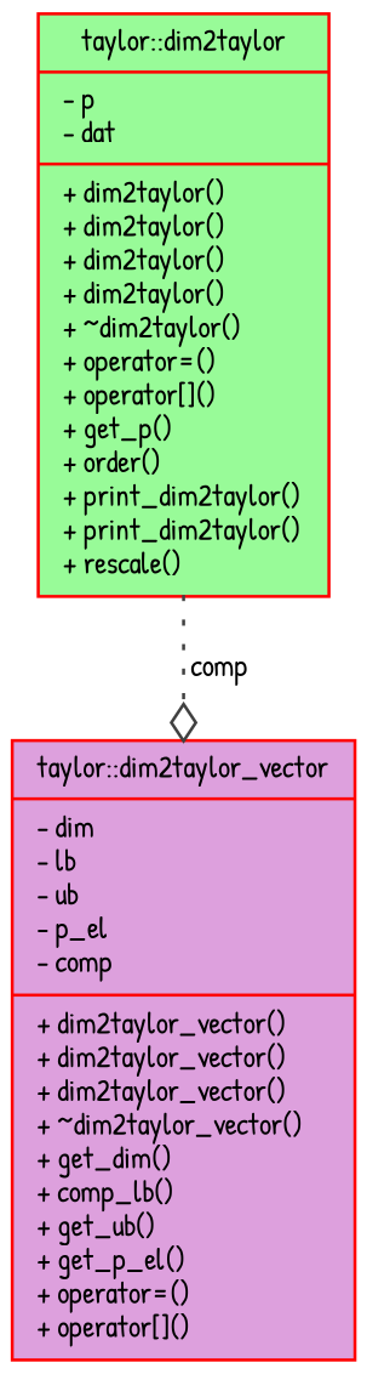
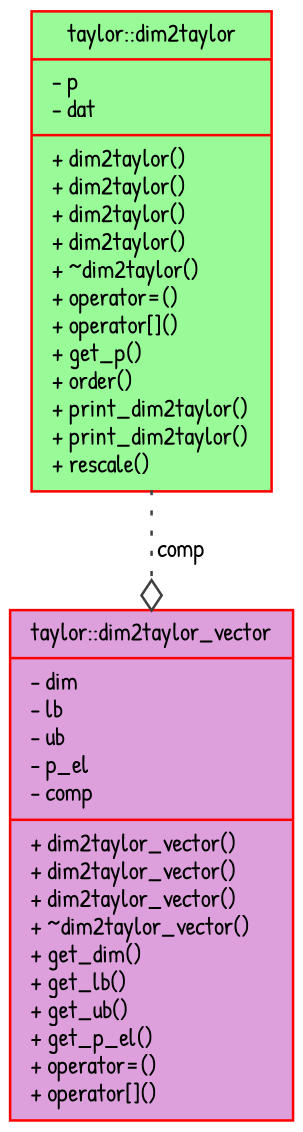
  digraph {
    fontname="Patrick Hand"
    node [color=red fontname="Patrick Hand" fontsize=10 shape=record style=filled]
-   n1 [fillcolor=plum fontcolor=black height=0.2 label="{taylor::dim2taylor_vector\n|- dim\l- lb\l- ub\l- p_el\l- comp\l|+ dim2taylor_vector()\l+ dim2taylor_vector()\l+ dim2taylor_vector()\l+ ~dim2taylor_vector()\l+ get_dim()\l+ comp_lb()\l+ get_ub()\l+ get_p_el()\l+ operator=()\l+ operator[]()\l}" width=0.4]
+   n1 [fillcolor=plum fontcolor=black height=0.2 label="{taylor::dim2taylor_vector\n|- dim\l- lb\l- ub\l- p_el\l- comp\l|+ dim2taylor_vector()\l+ dim2taylor_vector()\l+ dim2taylor_vector()\l+ ~dim2taylor_vector()\l+ get_dim()\l+ get_lb()\l+ get_ub()\l+ get_p_el()\l+ operator=()\l+ operator[]()\l}" width=0.4]
    n2 [fillcolor=palegreen height=0.2 label="{taylor::dim2taylor\n|- p\l- dat\l|+ dim2taylor()\l+ dim2taylor()\l+ dim2taylor()\l+ dim2taylor()\l+ ~dim2taylor()\l+ operator=()\l+ operator[]()\l+ get_p()\l+ order()\l+ print_dim2taylor()\l+ print_dim2taylor()\l+ rescale()\l}" width=0.4]
    n2 -> n1 [arrowhead=odiamond color=grey25 fontname="Patrick Hand" fontsize=10 label=" comp" labelfontname=FreeSans labelfontsize=10 style=dotted]
  }
